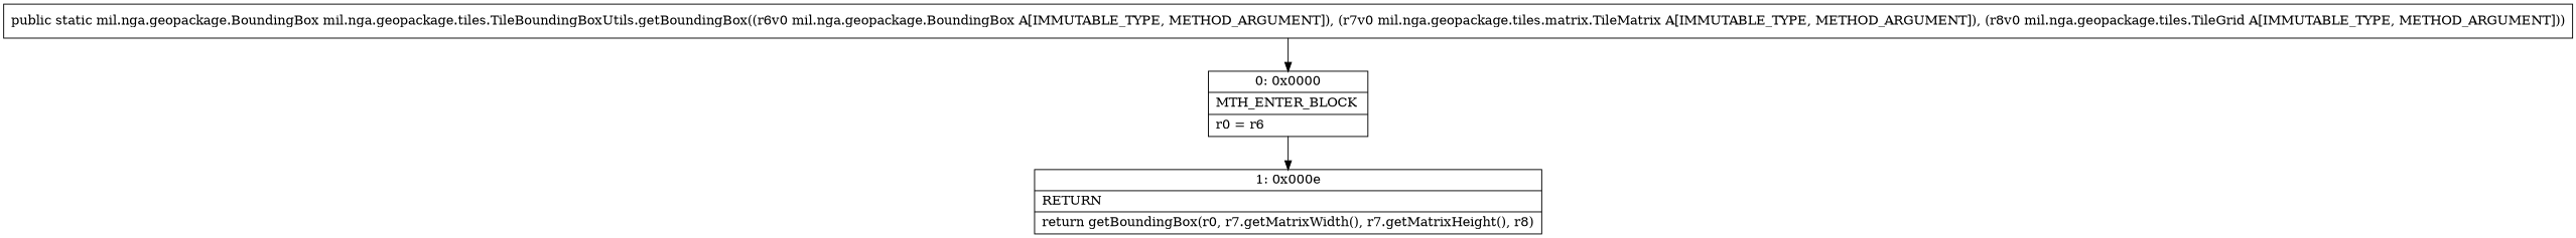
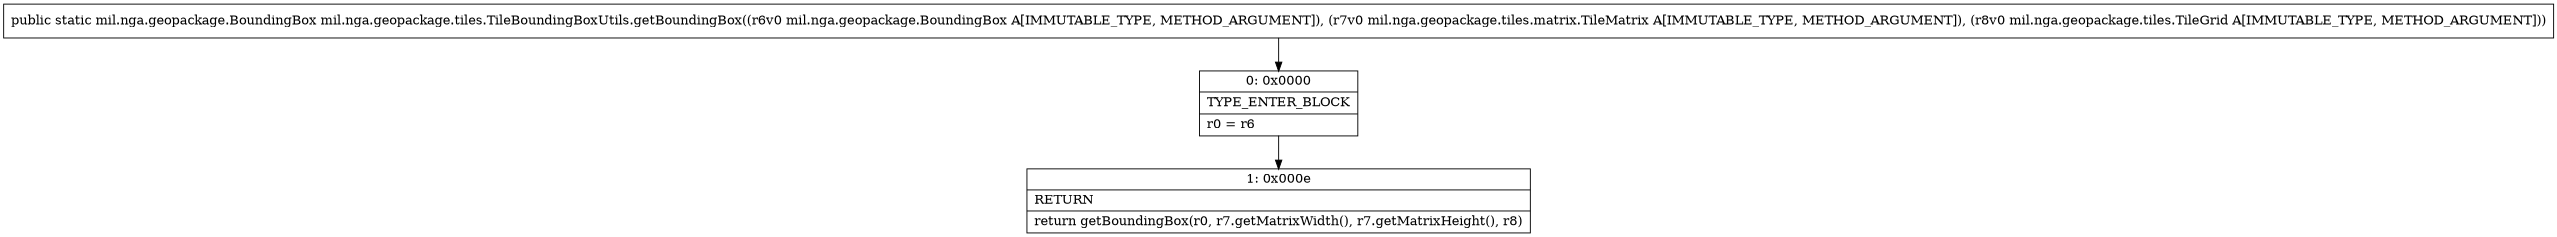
  digraph {
    node [shape=record]
-   n1 [label="{0\:\ 0x0000|MTH_ENTER_BLOCK\l|r0 = r6\l}"]
+   n1 [label="{0\:\ 0x0000|TYPE_ENTER_BLOCK\l|r0 = r6\l}"]
    n2 [label="{1\:\ 0x000e|RETURN\l|return getBoundingBox(r0, r7.getMatrixWidth(), r7.getMatrixHeight(), r8)\l}"]
    n3 [label="{public static mil.nga.geopackage.BoundingBox mil.nga.geopackage.tiles.TileBoundingBoxUtils.getBoundingBox((r6v0 mil.nga.geopackage.BoundingBox A[IMMUTABLE_TYPE, METHOD_ARGUMENT]), (r7v0 mil.nga.geopackage.tiles.matrix.TileMatrix A[IMMUTABLE_TYPE, METHOD_ARGUMENT]), (r8v0 mil.nga.geopackage.tiles.TileGrid A[IMMUTABLE_TYPE, METHOD_ARGUMENT])) }"]
    n1 -> n2
    n3 -> n1
  }
